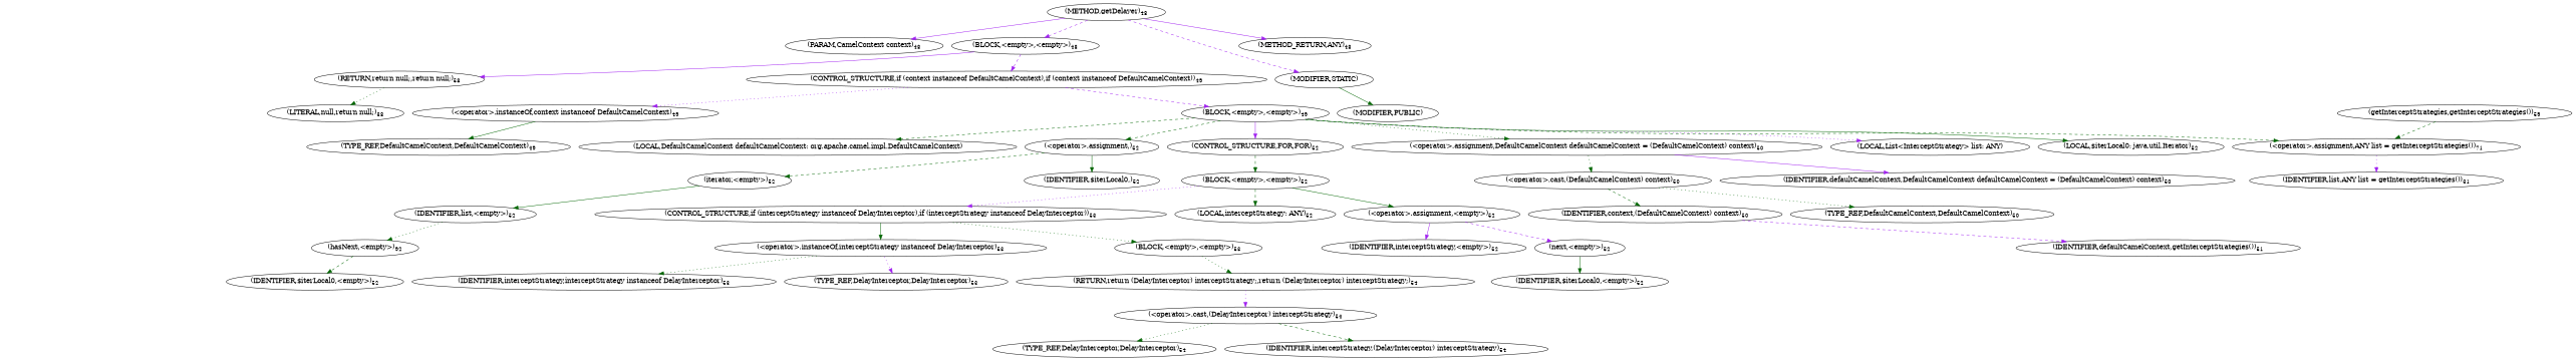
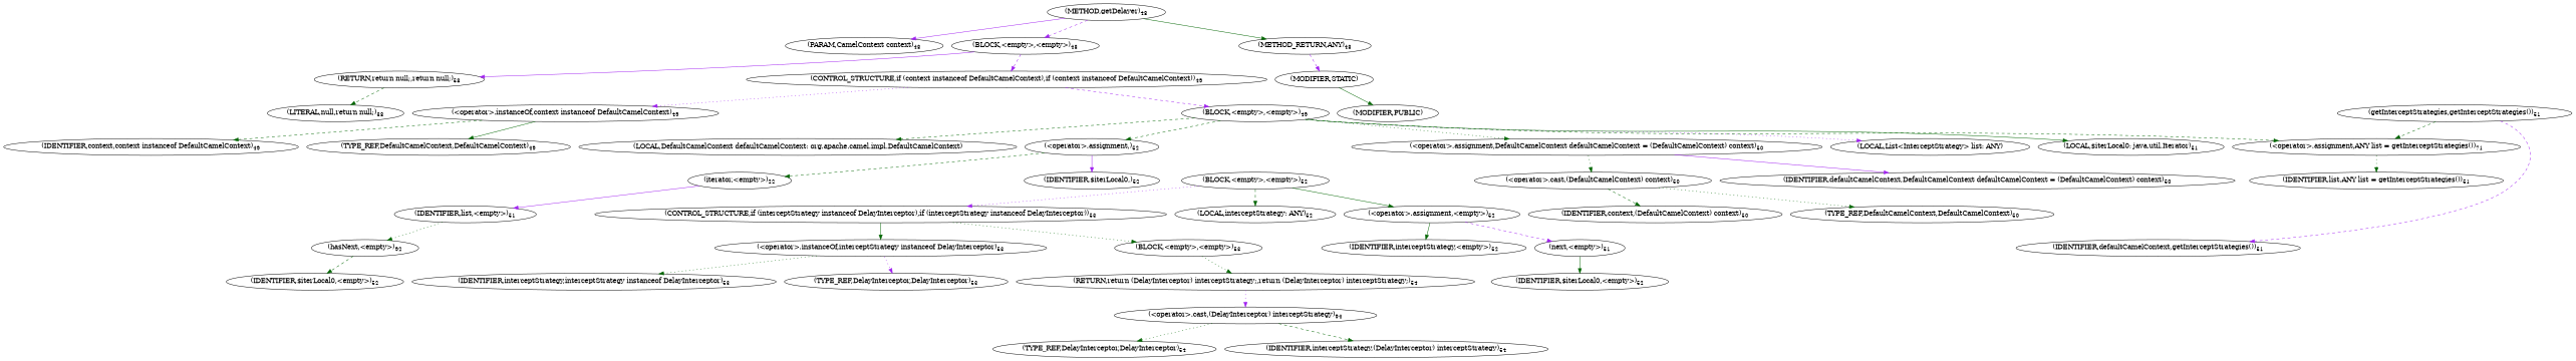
  digraph {
    edge [color=darkgreen style=dashed]
    n1 [label=<(METHOD,getDelayer)<SUB>48</SUB>>]
    n2 [label=<(PARAM,CamelContext context)<SUB>48</SUB>>]
    n3 [label=<(BLOCK,&lt;empty&gt;,&lt;empty&gt;)<SUB>48</SUB>>]
    n4 [label=<(MODIFIER,STATIC)>]
    n5 [label=<(METHOD_RETURN,ANY)<SUB>48</SUB>>]
    n6 [label=<(CONTROL_STRUCTURE,if (context instanceof DefaultCamelContext),if (context instanceof DefaultCamelContext))<SUB>49</SUB>>]
    n7 [label=<(RETURN,return null;,return null;)<SUB>58</SUB>>]
    n8 [label=<(MODIFIER,PUBLIC)>]
    n9 [label=<(&lt;operator&gt;.instanceOf,context instanceof DefaultCamelContext)<SUB>49</SUB>>]
    n10 [label=<(BLOCK,&lt;empty&gt;,&lt;empty&gt;)<SUB>49</SUB>>]
    n11 [label=<(LITERAL,null,return null;)<SUB>38</SUB>>]
+   n12 [label=<(IDENTIFIER,context,context instanceof DefaultCamelContext)<SUB>49</SUB>>]
    n13 [label=<(TYPE_REF,DefaultCamelContext,DefaultCamelContext)<SUB>49</SUB>>]
    n14 [label=<(LOCAL,DefaultCamelContext defaultCamelContext: org.apache.camel.impl.DefaultCamelContext)>]
    n15 [label=<(&lt;operator&gt;.assignment,DefaultCamelContext defaultCamelContext = (DefaultCamelContext) context)<SUB>50</SUB>>]
    n16 [label=<(LOCAL,List&lt;InterceptStrategy&gt; list: ANY)>]
    n17 [label=<(&lt;operator&gt;.assignment,ANY list = getInterceptStrategies())<SUB>71</SUB>>]
-   n18 [label=<(LOCAL,$iterLocal0: java.util.Iterator)<SUB>52</SUB>>]
+   n18 [label=<(LOCAL,$iterLocal0: java.util.Iterator)<SUB>51</SUB>>]
    n19 [label=<(&lt;operator&gt;.assignment,)<SUB>52</SUB>>]
-   n20 [label=<(CONTROL_STRUCTURE,FOR,FOR)<SUB>52</SUB>>]
    n21 [label=<(IDENTIFIER,defaultCamelContext,DefaultCamelContext defaultCamelContext = (DefaultCamelContext) context)<SUB>50</SUB>>]
    n22 [label=<(&lt;operator&gt;.cast,(DefaultCamelContext) context)<SUB>50</SUB>>]
-   n23 [label=<(IDENTIFIER,list,ANY list = getInterceptStrategies())<SUB>31</SUB>>]
+   n23 [label=<(IDENTIFIER,list,ANY list = getInterceptStrategies())<SUB>51</SUB>>]
    n24 [label=<(IDENTIFIER,$iterLocal0,)<SUB>52</SUB>>]
-   n25 [label=<(iterator,&lt;empty&gt;)<SUB>52</SUB>>]
+   n25 [label=<(iterator,&lt;empty&gt;)<SUB>22</SUB>>]
    n26 [label=<(BLOCK,&lt;empty&gt;,&lt;empty&gt;)<SUB>52</SUB>>]
    n27 [label=<(TYPE_REF,DefaultCamelContext,DefaultCamelContext)<SUB>50</SUB>>]
    n28 [label=<(IDENTIFIER,context,(DefaultCamelContext) context)<SUB>50</SUB>>]
-   n29 [label=<(getInterceptStrategies,getInterceptStrategies())<SUB>59</SUB>>]
+   n29 [label=<(getInterceptStrategies,getInterceptStrategies())<SUB>51</SUB>>]
    n30 [label=<(IDENTIFIER,defaultCamelContext,getInterceptStrategies())<SUB>51</SUB>>]
-   n31 [label=<(IDENTIFIER,list,&lt;empty&gt;)<SUB>52</SUB>>]
+   n31 [label=<(IDENTIFIER,list,&lt;empty&gt;)<SUB>51</SUB>>]
    n32 [label=<(hasNext,&lt;empty&gt;)<SUB>92</SUB>>]
    n33 [label=<(IDENTIFIER,$iterLocal0,&lt;empty&gt;)<SUB>52</SUB>>]
    n34 [label=<(LOCAL,interceptStrategy: ANY)<SUB>52</SUB>>]
    n35 [label=<(&lt;operator&gt;.assignment,&lt;empty&gt;)<SUB>52</SUB>>]
    n36 [label=<(CONTROL_STRUCTURE,if (interceptStrategy instanceof DelayInterceptor),if (interceptStrategy instanceof DelayInterceptor))<SUB>53</SUB>>]
    n37 [label=<(IDENTIFIER,interceptStrategy,&lt;empty&gt;)<SUB>52</SUB>>]
-   n38 [label=<(next,&lt;empty&gt;)<SUB>52</SUB>>]
+   n38 [label=<(next,&lt;empty&gt;)<SUB>51</SUB>>]
    n39 [label=<(&lt;operator&gt;.instanceOf,interceptStrategy instanceof DelayInterceptor)<SUB>53</SUB>>]
    n40 [label=<(BLOCK,&lt;empty&gt;,&lt;empty&gt;)<SUB>53</SUB>>]
    n41 [label=<(IDENTIFIER,$iterLocal0,&lt;empty&gt;)<SUB>52</SUB>>]
    n42 [label=<(IDENTIFIER,interceptStrategy,interceptStrategy instanceof DelayInterceptor)<SUB>53</SUB>>]
    n43 [label=<(TYPE_REF,DelayInterceptor,DelayInterceptor)<SUB>53</SUB>>]
    n44 [label=<(RETURN,return (DelayInterceptor) interceptStrategy;,return (DelayInterceptor) interceptStrategy;)<SUB>54</SUB>>]
-   n45 [label=<(&lt;operator&gt;.cast,(DelayInterceptor) interceptStrategy)<SUB>54</SUB>>]
+   n45 [label=<(&lt;operator&gt;.cast,(DelayInterceptor) interceptStrategy)<SUB>94</SUB>>]
    n46 [label=<(TYPE_REF,DelayInterceptor,DelayInterceptor)<SUB>54</SUB>>]
    n47 [label=<(IDENTIFIER,interceptStrategy,(DelayInterceptor) interceptStrategy)<SUB>54</SUB>>]
    n1 -> n2 [color=purple style=solid]
    n1 -> n3 [color=purple]
-   n1 -> n4 [color=purple]
-   n1 -> n5 [color=purple style=solid]
+   n5 -> n4 [color=purple]
+   n1 -> n5 [style=solid]
    n3 -> n6 [color=purple]
    n3 -> n7 [color=purple style=solid]
    n4 -> n8 [style=solid]
    n6 -> n9 [color=purple style=dotted]
    n6 -> n10 [color=purple]
-   n7 -> n11 [style=dotted]
+   n7 -> n11
+   n9 -> n12
    n9 -> n13 [style=solid]
    n10 -> n14
    n10 -> n15 [style=dotted]
    n10 -> n16 [color=purple style=dotted]
    n10 -> n17
    n10 -> n18 [style=solid]
    n10 -> n19
-   n10 -> n20 [color=purple style=solid]
    n15 -> n21 [color=purple style=solid]
    n15 -> n22 [style=dotted]
-   n17 -> n23 [color=purple style=dotted]
-   n19 -> n24 [style=solid]
+   n17 -> n23 [style=dotted]
+   n19 -> n24 [color=purple style=solid]
    n19 -> n25
-   n20 -> n26
    n22 -> n27 [style=dotted]
    n22 -> n28
-   n25 -> n31 [style=solid]
+   n25 -> n31 [color=purple style=solid]
    n26 -> n34
    n26 -> n35 [style=solid]
    n26 -> n36 [color=purple style=dotted]
    n29 -> n17
-   n28 -> n30 [color=purple]
+   n29 -> n30 [color=purple]
    n31 -> n32 [style=dotted]
    n32 -> n33
-   n35 -> n37 [color=purple style=solid]
+   n35 -> n37 [style=solid]
    n35 -> n38 [color=purple]
    n36 -> n39 [style=solid]
    n36 -> n40 [style=dotted]
    n38 -> n41 [style=solid]
    n39 -> n42 [style=dotted]
    n39 -> n43 [color=purple style=dotted]
    n40 -> n44 [style=dotted]
    n44 -> n45 [color=purple style=dotted]
    n45 -> n46 [style=dotted]
    n45 -> n47
  }
